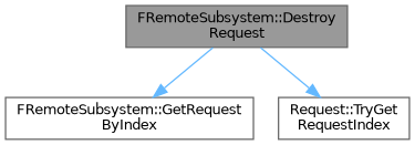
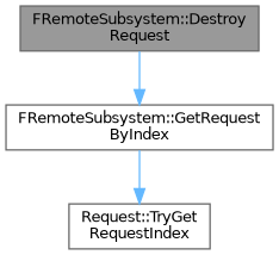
  digraph {
    rankdir=TB
    node [color=grey40 fillcolor=white fontname=Helvetica fontsize=10 shape=box style=filled]
    edge [color=steelblue1 fontname=Helvetica fontsize=10 labelfontname=Helvetica labelfontsize=10 style=solid]
    n1 [color=gray40 fillcolor=grey60 fontcolor=black height=0.2 label="FRemoteSubsystem::Destroy\lRequest" width=0.4]
    n2 [height=0.2 label="FRemoteSubsystem::GetRequest\lByIndex" width=0.4]
    n3 [height=0.2 label="Request::TryGet\lRequestIndex" width=0.4]
    n1 -> n2
-   n1 -> n3
+   n2 -> n3
  }
